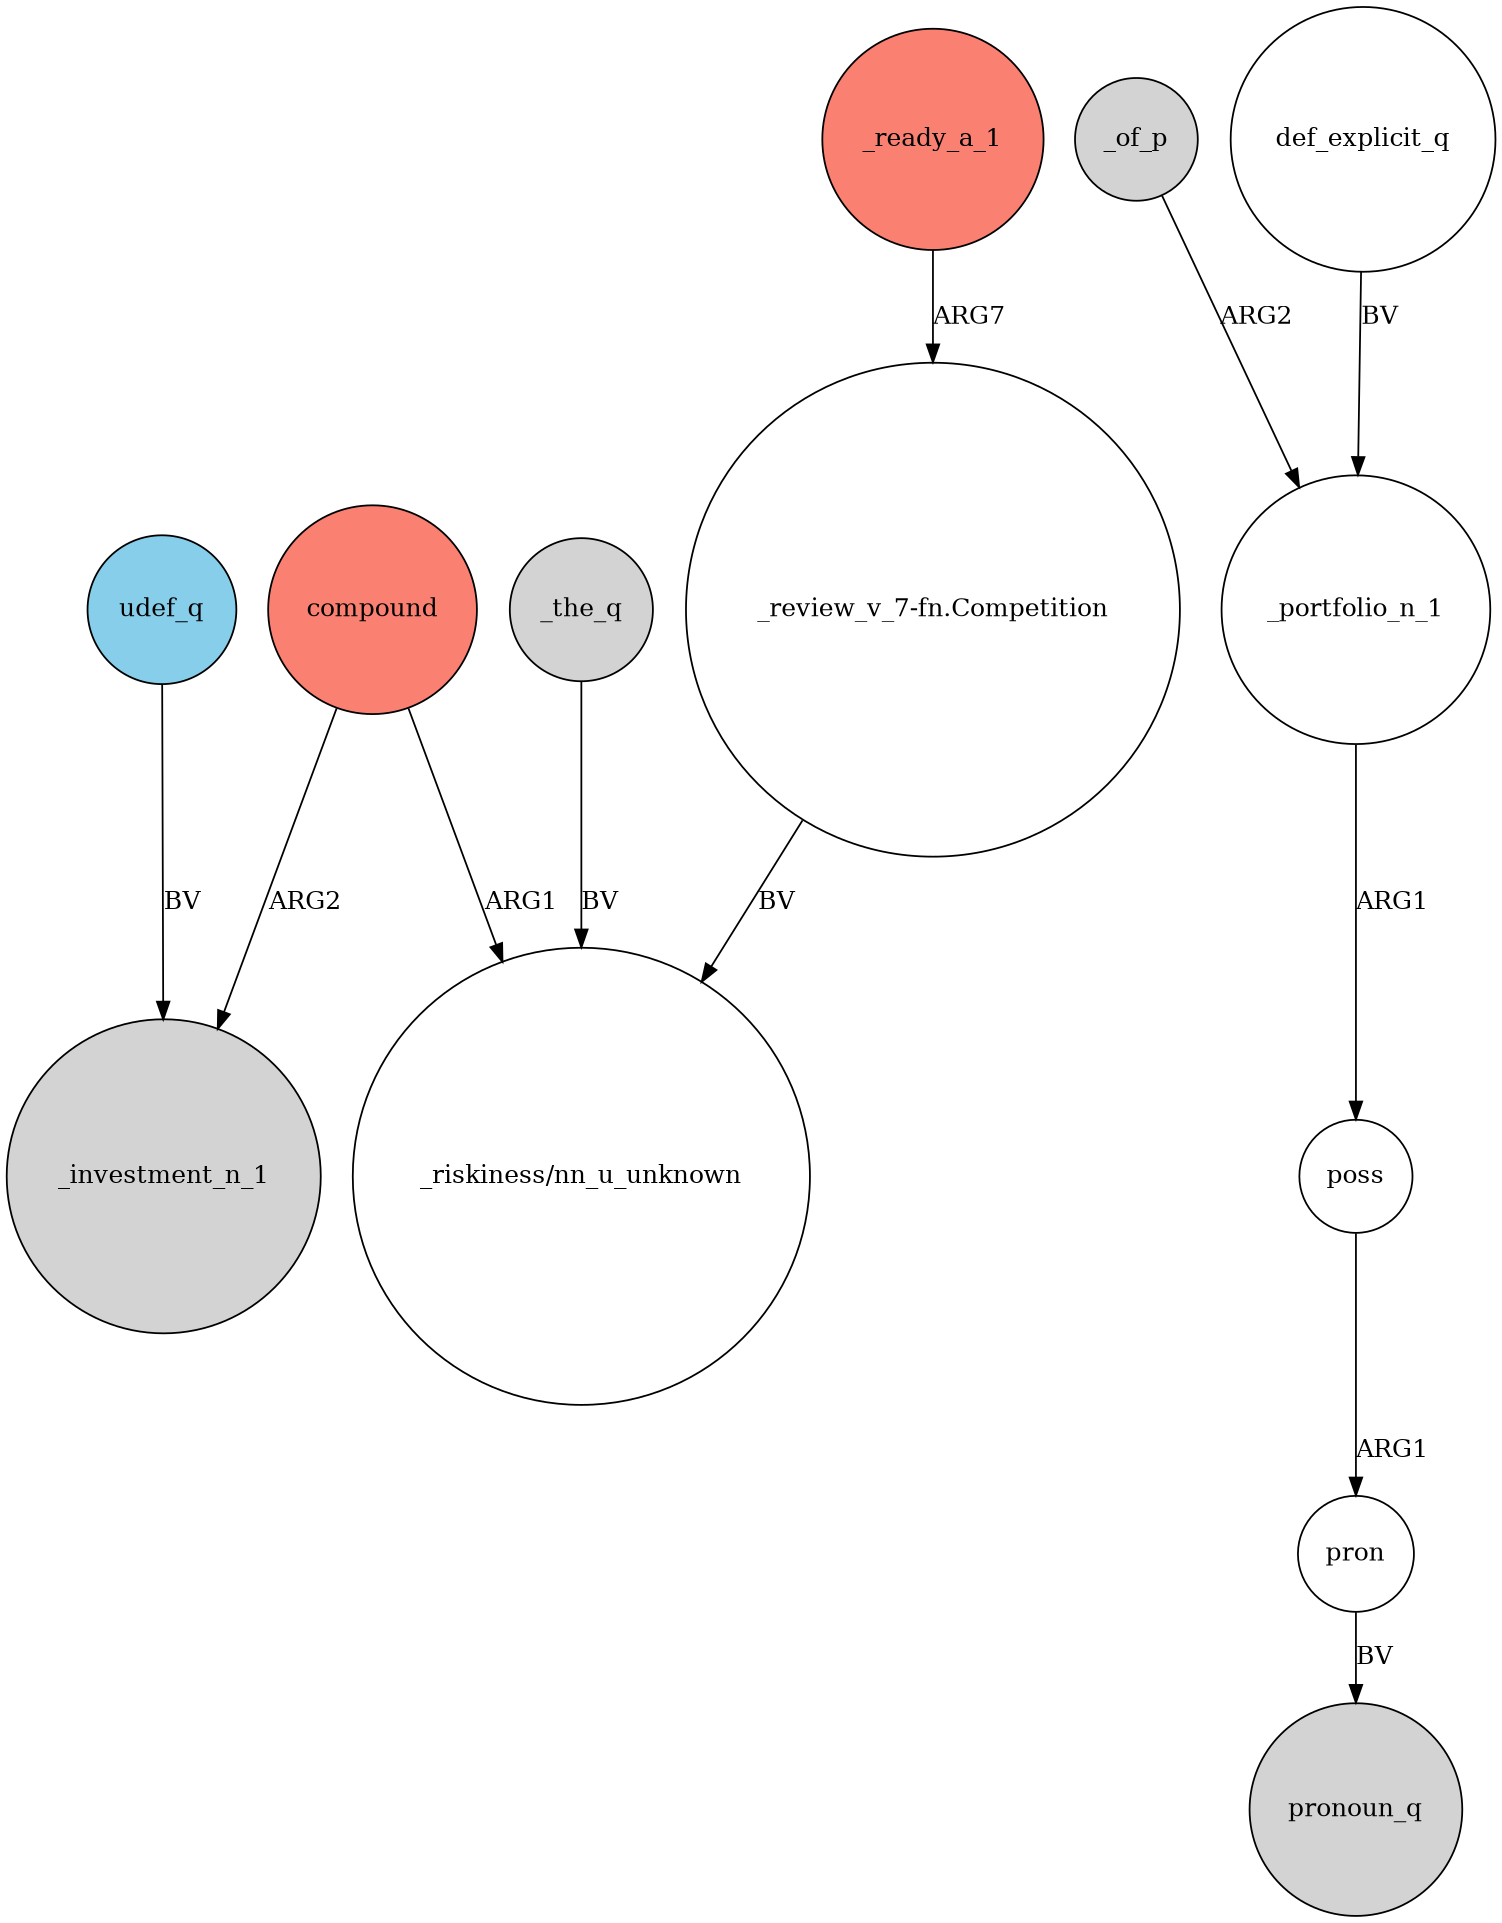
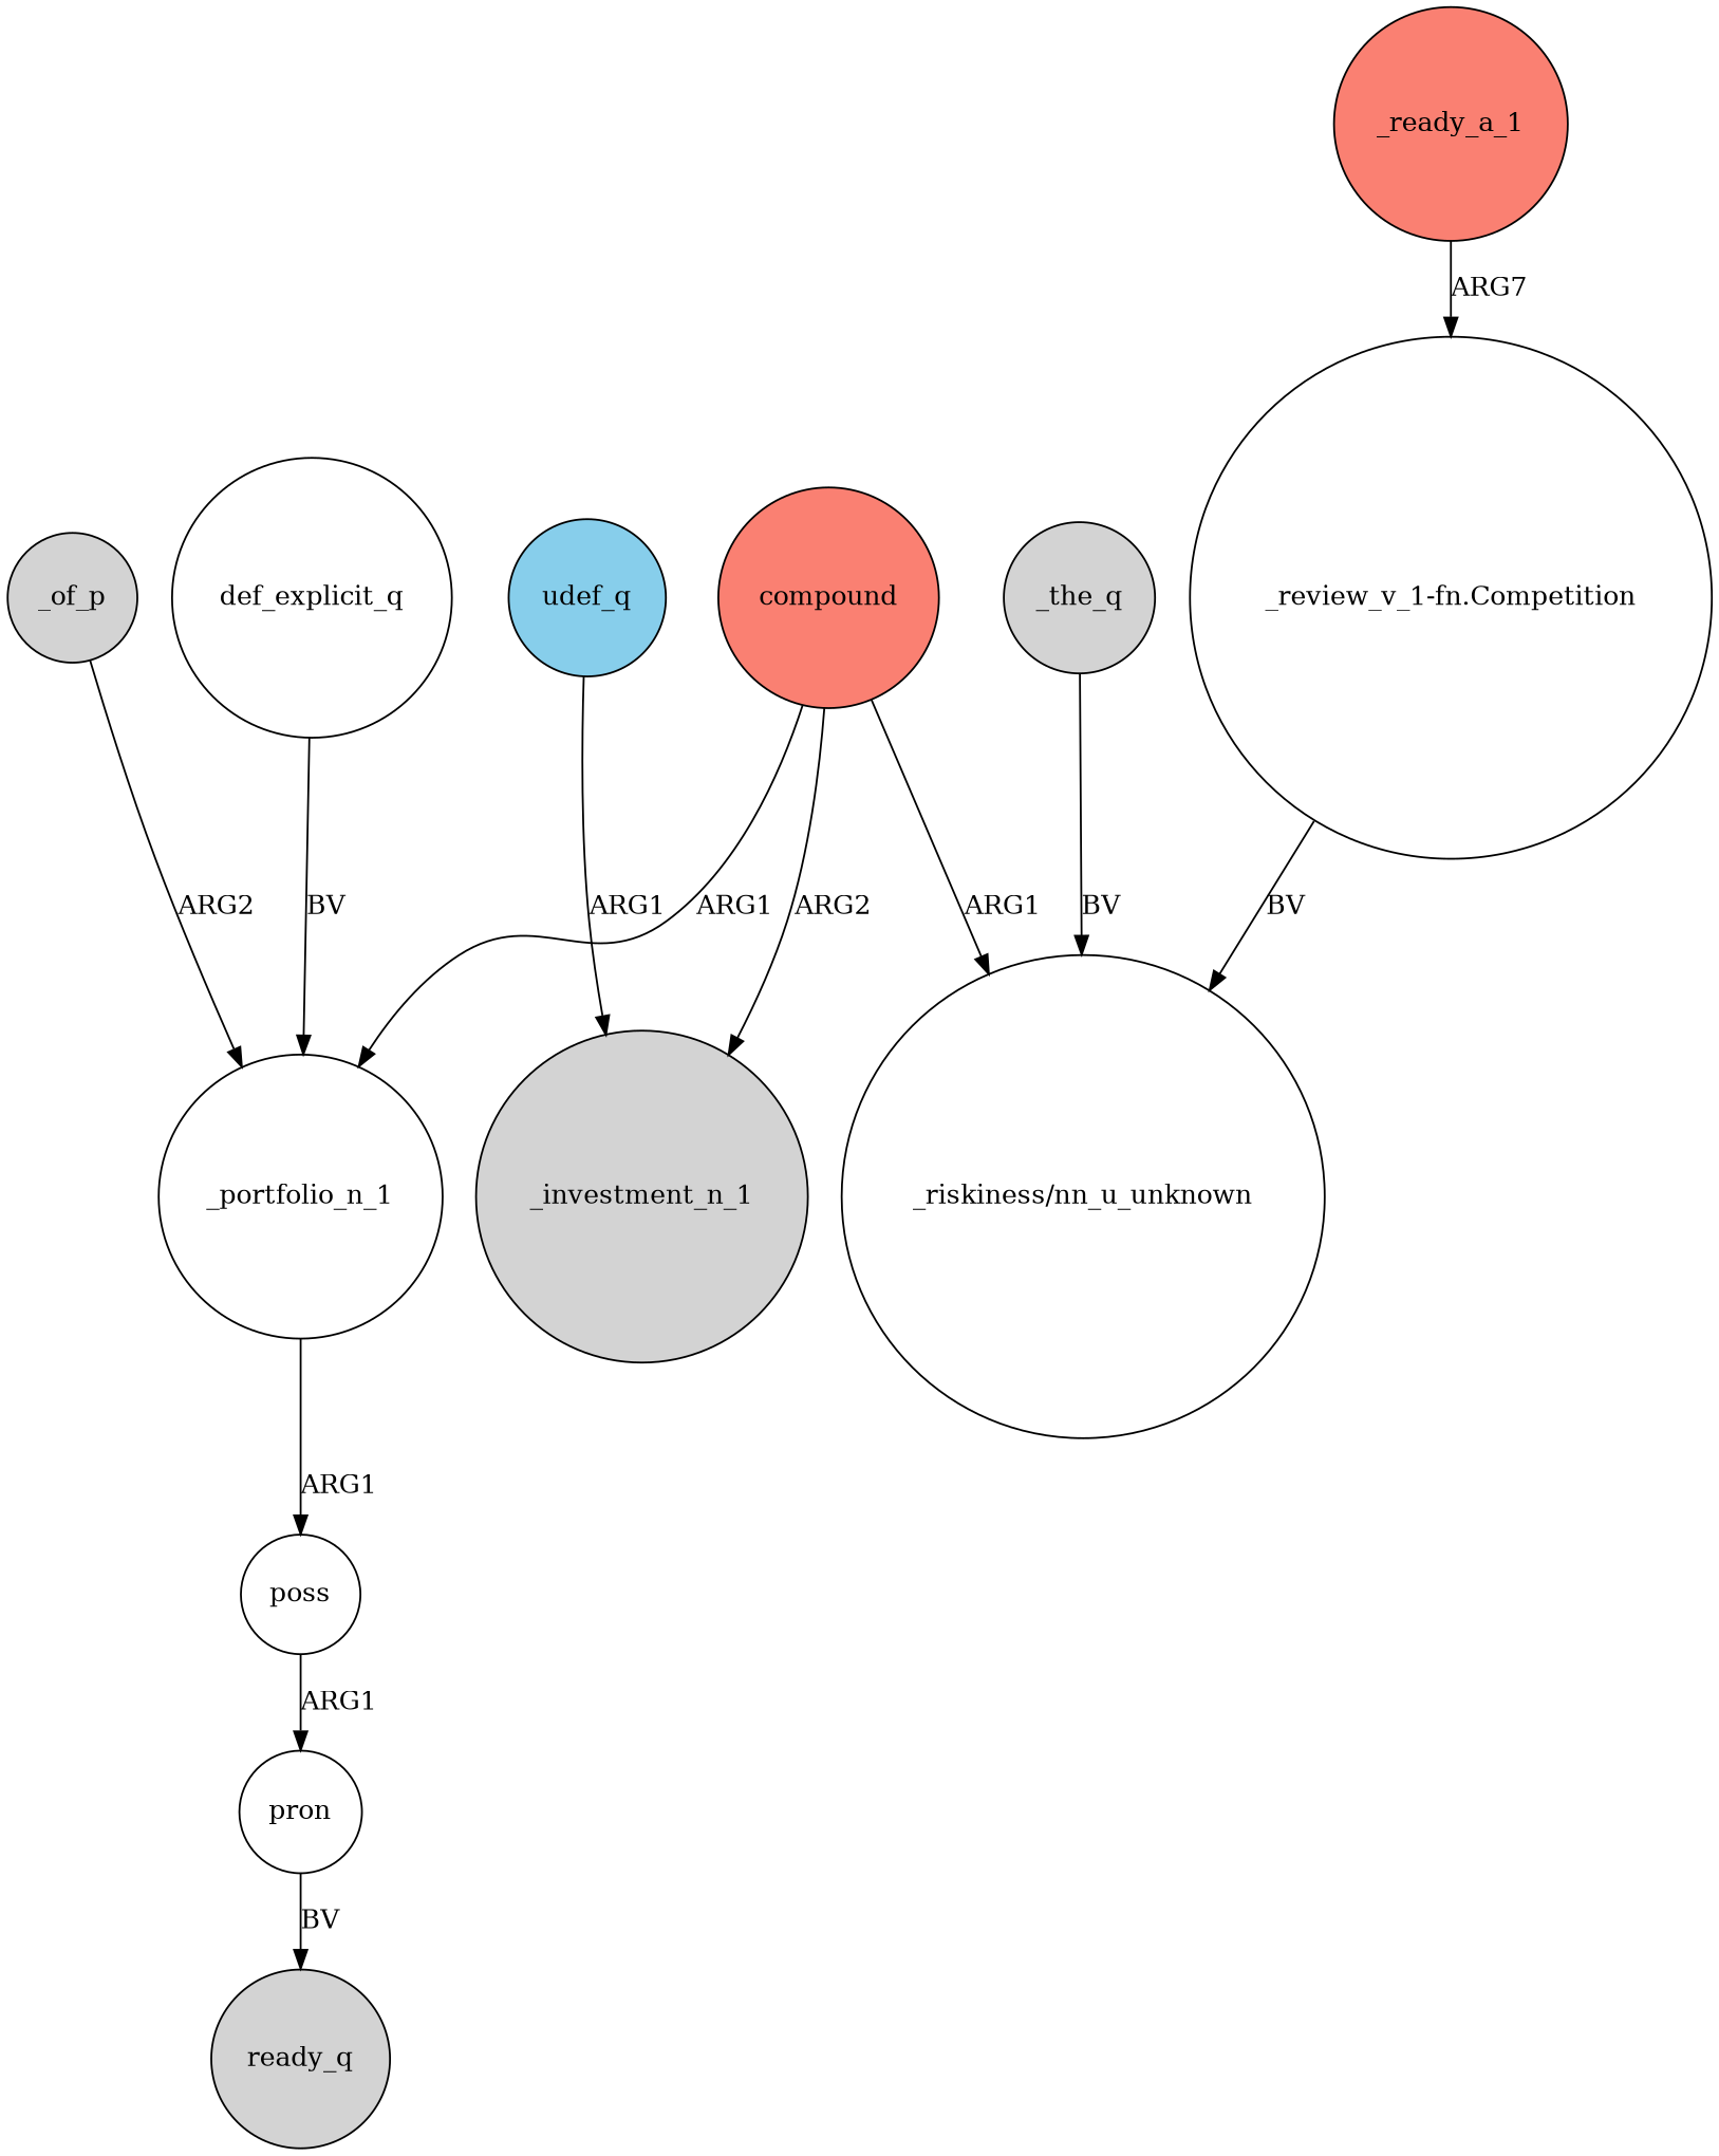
  digraph {
    node [fillcolor=white shape=circle style=filled]
    compound [fillcolor=salmon]
    _portfolio_n_1
    _investment_n_1 [fillcolor=lightgrey]
    "_riskiness/nn_u_unknown"
    poss
-   "_review_v_1-fn.Competition" [label="_review_v_7-fn.Competition"]
+   "_review_v_1-fn.Competition"
    _the_q [fillcolor=lightgrey]
    _ready_a_1 [fillcolor=salmon]
    pron
-   pronoun_q [fillcolor=lightgrey]
+   pronoun_q [fillcolor=lightgrey label=ready_q]
    _of_p [fillcolor=lightgrey]
    udef_q [fillcolor=skyblue]
    def_explicit_q
+   compound -> _portfolio_n_1 [label=ARG1]
    compound -> _investment_n_1 [label=ARG2]
    compound -> "_riskiness/nn_u_unknown" [label=ARG1]
    _portfolio_n_1 -> poss [label=ARG1]
    poss -> pron [label=ARG1]
    "_review_v_1-fn.Competition" -> "_riskiness/nn_u_unknown" [label=BV]
    _the_q -> "_riskiness/nn_u_unknown" [label=BV]
    _ready_a_1 -> "_review_v_1-fn.Competition" [label=ARG7]
    pron -> pronoun_q [label=BV]
    _of_p -> _portfolio_n_1 [label=ARG2]
-   udef_q -> _investment_n_1 [label=BV]
+   udef_q -> _investment_n_1 [label=ARG1]
    def_explicit_q -> _portfolio_n_1 [label=BV]
  }
